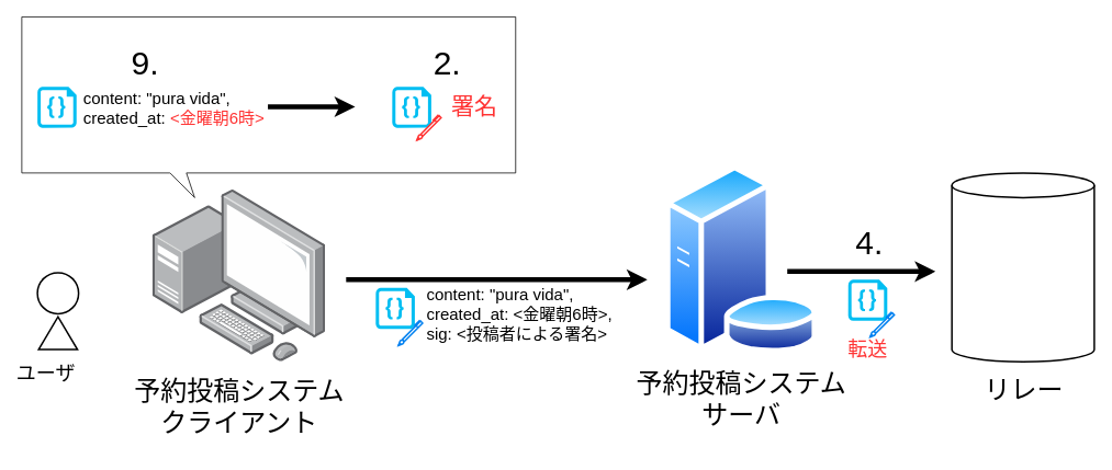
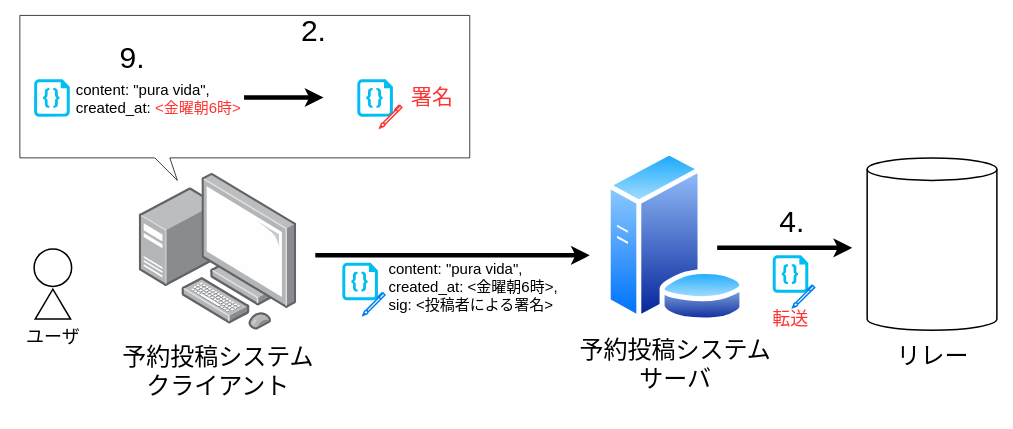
  <mxCell id="0" />
  <mxCell id="1" parent="0" />
  <mxCell id="2" value="" style="group" parent="1" vertex="1" connectable="0"><mxGeometry x="1156" y="210" width="173" height="295" as="geometry" /></mxCell>
  <mxCell id="3" value="リレー" style="text;html=1;align=center;verticalAlign=middle;resizable=0;points=[];autosize=1;strokeColor=none;fillColor=none;fontSize=32;strokeWidth=2;" parent="2" vertex="1"><mxGeometry x="26.5" y="240" width="120" height="50" as="geometry" /></mxCell>
  <mxCell id="4" value="" style="shape=cylinder3;whiteSpace=wrap;html=1;boundedLbl=1;backgroundOutline=1;size=15;strokeWidth=2;fontSize=40;fillColor=none;" parent="2" vertex="1"><mxGeometry width="173" height="230" as="geometry" /></mxCell>
  <mxCell id="5" value="" style="group" parent="1" vertex="1" connectable="0"><mxGeometry x="556" y="200" width="600" height="340" as="geometry" /></mxCell>
  <mxCell id="6" value="" style="aspect=fixed;perimeter=ellipsePerimeter;html=1;align=center;shadow=0;dashed=0;spacingTop=3;image;image=img/lib/active_directory/database_server.svg;" parent="5" vertex="1"><mxGeometry x="250" width="188.6" height="230" as="geometry" /></mxCell>
  <mxCell id="7" value="予約投稿システム&lt;br style=&quot;font-size: 32px;&quot;&gt;サーバ" style="text;html=1;align=center;verticalAlign=middle;resizable=0;points=[];autosize=1;strokeColor=none;fillColor=none;fontSize=32;strokeWidth=2;" parent="5" vertex="1"><mxGeometry x="204.3" y="240" width="280" height="90" as="geometry" /></mxCell>
  <mxCell id="8" value="" style="endArrow=classic;html=1;fontSize=24;strokeWidth=6;" parent="5" edge="1"><mxGeometry width="50" height="50" relative="1" as="geometry"><mxPoint x="400" y="130" as="sourcePoint" /><mxPoint x="580" y="130" as="targetPoint" /></mxGeometry></mxCell>
  <mxCell id="9" value="4." style="text;html=1;strokeColor=none;fillColor=none;align=center;verticalAlign=middle;whiteSpace=wrap;rounded=0;fontSize=40;" parent="5" vertex="1"><mxGeometry x="470" y="80" width="60" height="30" as="geometry" /></mxCell>
  <mxCell id="10" value="content: &quot;pura vida&quot;,&lt;br&gt;created_at: &amp;lt;金曜朝6時&amp;gt;,&lt;br&gt;sig: &amp;lt;投稿者による署名&amp;gt;" style="text;html=1;strokeColor=none;fillColor=none;align=left;verticalAlign=top;whiteSpace=wrap;rounded=0;fontSize=20;" parent="5" vertex="1"><mxGeometry x="-40" y="140" width="274" height="80" as="geometry" /></mxCell>
  <mxCell id="11" value="" style="verticalLabelPosition=bottom;html=1;verticalAlign=top;align=center;strokeColor=none;fillColor=#00BEF2;shape=mxgraph.azure.code_file;pointerEvents=1;fontSize=20;" vertex="1" parent="5"><mxGeometry x="474" y="140" width="47.5" height="50" as="geometry" /></mxCell>
  <mxCell id="12" value="&lt;font color=&quot;#ff3333&quot;&gt;転送&lt;/font&gt;" style="text;html=1;strokeColor=none;fillColor=none;align=center;verticalAlign=middle;whiteSpace=wrap;rounded=0;fontSize=24;" vertex="1" parent="5"><mxGeometry x="467.75" y="210" width="60" height="30" as="geometry" /></mxCell>
  <mxCell id="13" value="" style="html=1;verticalLabelPosition=bottom;align=center;labelBackgroundColor=#ffffff;verticalAlign=top;strokeWidth=2;strokeColor=#0080F0;shadow=0;dashed=0;shape=mxgraph.ios7.icons.pen;fontSize=24;fontColor=#FF3333;" vertex="1" parent="5"><mxGeometry x="500.6" y="180" width="29.4" height="29.7" as="geometry" /></mxCell>
  <mxCell id="14" value="" style="group" parent="1" vertex="1" connectable="0"><mxGeometry x="120" y="230" width="392.9" height="320" as="geometry" /></mxCell>
  <mxCell id="15" value="" style="points=[];aspect=fixed;html=1;align=center;shadow=0;dashed=0;image;image=img/lib/allied_telesis/computer_and_terminals/Personal_Computer_with_Server.svg;" parent="14" vertex="1"><mxGeometry x="65" width="210" height="210" as="geometry" /></mxCell>
  <mxCell id="16" value="予約投稿システム&lt;br style=&quot;font-size: 32px;&quot;&gt;クライアント" style="text;html=1;align=center;verticalAlign=middle;resizable=0;points=[];autosize=1;strokeColor=none;fillColor=none;fontSize=32;strokeWidth=2;" parent="14" vertex="1"><mxGeometry x="30" y="220" width="280" height="90" as="geometry" /></mxCell>
  <mxCell id="17" value="" style="verticalLabelPosition=bottom;html=1;verticalAlign=top;align=center;strokeColor=none;fillColor=#00BEF2;shape=mxgraph.azure.code_file;pointerEvents=1;fontSize=20;" parent="14" vertex="1"><mxGeometry x="336" y="120" width="47.5" height="50" as="geometry" /></mxCell>
  <mxCell id="18" value="&lt;span style=&quot;color: rgba(0, 0, 0, 0); font-family: monospace; font-size: 0px; text-align: start; background-color: rgb(251, 251, 251);&quot;&gt;%3CmxGraphModel%3E%3Croot%3E%3CmxCell%20id%3D%220%22%2F%3E%3CmxCell%20id%3D%221%22%20parent%3D%220%22%2F%3E%3CmxCell%20id%3D%222%22%20value%3D%22%22%20style%3D%22verticalLabelPosition%3Dbottom%3Bhtml%3D1%3BverticalAlign%3Dtop%3Balign%3Dcenter%3BstrokeColor%3Dnone%3BfillColor%3D%2300BEF2%3Bshape%3Dmxgraph.azure.code_file%3BpointerEvents%3D1%3BfontSize%3D20%3B%22%20vertex%3D%221%22%20parent%3D%221%22%3E%3CmxGeometry%20x%3D%22179%22%20y%3D%22375%22%20width%3D%2247.5%22%20height%3D%2250%22%20as%3D%22geometry%22%2F%3E%3C%2FmxCell%3E%3C%2Froot%3E%3C%2FmxGraphModel%3E&lt;/span&gt;&lt;span style=&quot;color: rgba(0, 0, 0, 0); font-family: monospace; font-size: 0px; text-align: start; background-color: rgb(251, 251, 251);&quot;&gt;%3CmxGraphModel%3E%3Croot%3E%3CmxCell%20id%3D%220%22%2F%3E%3CmxCell%20id%3D%221%22%20parent%3D%220%22%2F%3E%3CmxCell%20id%3D%222%22%20value%3D%22%22%20style%3D%22verticalLabelPosition%3Dbottom%3Bhtml%3D1%3BverticalAlign%3Dtop%3Balign%3Dcenter%3BstrokeColor%3Dnone%3BfillColor%3D%2300BEF2%3Bshape%3Dmxgraph.azure.code_file%3BpointerEvents%3D1%3BfontSize%3D20%3B%22%20vertex%3D%221%22%20parent%3D%221%22%3E%3CmxGeometry%20x%3D%22179%22%20y%3D%22375%22%20width%3D%2247.5%22%20height%3D%2250%22%20as%3D%22geometry%22%2F%3E%3C%2FmxCell%3E%3C%2Froot%3E%3C%2FmxGraphModel%3E&lt;/span&gt;" style="html=1;verticalLabelPosition=bottom;align=center;labelBackgroundColor=#ffffff;verticalAlign=top;strokeWidth=2;strokeColor=#0080F0;shadow=0;dashed=0;shape=mxgraph.ios7.icons.pen;fontSize=24;fontColor=#FF3333;" vertex="1" parent="14"><mxGeometry x="363.5" y="160" width="29.4" height="30" as="geometry" /></mxCell>
- <mxCell id="19" value="ユーザ" style="text;html=1;align=center;verticalAlign=middle;resizable=0;points=[];autosize=1;strokeColor=none;fillColor=none;fontSize=24;strokeWidth=2;" parent="1" vertex="1"><mxGeometry x="5" y="435" width="100" height="40" as="geometry" /></mxCell>
+ <mxCell id="19" value="ユーザ" style="text;html=1;align=center;verticalAlign=middle;resizable=0;points=[];autosize=1;strokeColor=none;fillColor=none;fontSize=24;strokeWidth=2;" parent="1" vertex="1"><mxGeometry x="20" y="430" width="100" height="40" as="geometry" /></mxCell>
  <mxCell id="20" value="" style="group" parent="1" vertex="1" connectable="0"><mxGeometry x="45" y="331.37" width="50" height="93.635" as="geometry" /></mxCell>
  <mxCell id="21" value="" style="ellipse;whiteSpace=wrap;html=1;aspect=fixed;fontSize=40;fillColor=none;strokeWidth=2;" parent="20" vertex="1"><mxGeometry width="50" height="50" as="geometry" /></mxCell>
  <mxCell id="22" value="" style="triangle;whiteSpace=wrap;html=1;fontSize=40;rotation=-90;fillColor=none;strokeWidth=2;" parent="20" vertex="1"><mxGeometry x="5" y="50" width="40" height="47.27" as="geometry" /></mxCell>
  <mxCell id="23" value="" style="endArrow=classic;html=1;fontSize=24;strokeWidth=6;" parent="1" edge="1"><mxGeometry width="50" height="50" relative="1" as="geometry"><mxPoint x="420" y="340" as="sourcePoint" /><mxPoint x="786" y="340" as="targetPoint" /></mxGeometry></mxCell>
  <mxCell id="24" value="" style="shape=callout;whiteSpace=wrap;html=1;perimeter=calloutPerimeter;fontSize=24;fontColor=#FF3333;size=30;position=0.3;position2=0.35;" vertex="1" parent="1"><mxGeometry x="26" y="20" width="600" height="220" as="geometry" /></mxCell>
  <mxCell id="25" value="" style="group" vertex="1" connectable="0" parent="1"><mxGeometry x="45" y="100" width="280" height="60" as="geometry" /></mxCell>
  <mxCell id="26" value="" style="verticalLabelPosition=bottom;html=1;verticalAlign=top;align=center;strokeColor=none;fillColor=#00BEF2;shape=mxgraph.azure.code_file;pointerEvents=1;fontSize=20;" vertex="1" parent="25"><mxGeometry y="5" width="47.5" height="50" as="geometry" /></mxCell>
  <mxCell id="27" value="content: &quot;pura vida&quot;,&lt;br&gt;created_at: &lt;font color=&quot;#ff3333&quot;&gt;&amp;lt;金曜朝6時&amp;gt;&lt;/font&gt;" style="text;html=1;strokeColor=none;fillColor=none;align=left;verticalAlign=top;whiteSpace=wrap;rounded=0;fontSize=20;" vertex="1" parent="25"><mxGeometry x="54" width="226" height="60" as="geometry" /></mxCell>
  <mxCell id="28" value="9." style="text;html=1;strokeColor=none;fillColor=none;align=center;verticalAlign=middle;whiteSpace=wrap;rounded=0;fontSize=40;" vertex="1" parent="1"><mxGeometry x="146" y="60" width="60" height="30" as="geometry" /></mxCell>
  <mxCell id="29" value="" style="endArrow=classic;html=1;fontSize=24;strokeWidth=6;" edge="1" parent="1"><mxGeometry width="50" height="50" relative="1" as="geometry"><mxPoint x="325" y="129.41" as="sourcePoint" /><mxPoint x="431" y="129.41" as="targetPoint" /></mxGeometry></mxCell>
  <mxCell id="30" value="" style="verticalLabelPosition=bottom;html=1;verticalAlign=top;align=center;strokeColor=none;fillColor=#00BEF2;shape=mxgraph.azure.code_file;pointerEvents=1;fontSize=20;" vertex="1" parent="1"><mxGeometry x="476" y="105" width="47.5" height="50" as="geometry" /></mxCell>
  <mxCell id="31" value="&lt;span style=&quot;color: rgba(0, 0, 0, 0); font-family: monospace; font-size: 0px; text-align: start; background-color: rgb(251, 251, 251);&quot;&gt;%3CmxGraphModel%3E%3Croot%3E%3CmxCell%20id%3D%220%22%2F%3E%3CmxCell%20id%3D%221%22%20parent%3D%220%22%2F%3E%3CmxCell%20id%3D%222%22%20value%3D%22%22%20style%3D%22verticalLabelPosition%3Dbottom%3Bhtml%3D1%3BverticalAlign%3Dtop%3Balign%3Dcenter%3BstrokeColor%3Dnone%3BfillColor%3D%2300BEF2%3Bshape%3Dmxgraph.azure.code_file%3BpointerEvents%3D1%3BfontSize%3D20%3B%22%20vertex%3D%221%22%20parent%3D%221%22%3E%3CmxGeometry%20x%3D%22179%22%20y%3D%22375%22%20width%3D%2247.5%22%20height%3D%2250%22%20as%3D%22geometry%22%2F%3E%3C%2FmxCell%3E%3C%2Froot%3E%3C%2FmxGraphModel%3E&lt;/span&gt;&lt;span style=&quot;color: rgba(0, 0, 0, 0); font-family: monospace; font-size: 0px; text-align: start; background-color: rgb(251, 251, 251);&quot;&gt;%3CmxGraphModel%3E%3Croot%3E%3CmxCell%20id%3D%220%22%2F%3E%3CmxCell%20id%3D%221%22%20parent%3D%220%22%2F%3E%3CmxCell%20id%3D%222%22%20value%3D%22%22%20style%3D%22verticalLabelPosition%3Dbottom%3Bhtml%3D1%3BverticalAlign%3Dtop%3Balign%3Dcenter%3BstrokeColor%3Dnone%3BfillColor%3D%2300BEF2%3Bshape%3Dmxgraph.azure.code_file%3BpointerEvents%3D1%3BfontSize%3D20%3B%22%20vertex%3D%221%22%20parent%3D%221%22%3E%3CmxGeometry%20x%3D%22179%22%20y%3D%22375%22%20width%3D%2247.5%22%20height%3D%2250%22%20as%3D%22geometry%22%2F%3E%3C%2FmxCell%3E%3C%2Froot%3E%3C%2FmxGraphModel%3E&lt;/span&gt;" style="html=1;verticalLabelPosition=bottom;align=center;labelBackgroundColor=#ffffff;verticalAlign=top;strokeWidth=2;strokeColor=#FF3333;shadow=0;dashed=0;shape=mxgraph.ios7.icons.pen;fontSize=24;fontColor=#FF3333;" vertex="1" parent="1"><mxGeometry x="506" y="140" width="29.4" height="30" as="geometry" /></mxCell>
- <mxCell id="32" value="2." style="text;html=1;strokeColor=none;fillColor=none;align=center;verticalAlign=middle;whiteSpace=wrap;rounded=0;fontSize=40;" vertex="1" parent="1"><mxGeometry x="512.9" y="60" width="60" height="30" as="geometry" /></mxCell>
+ <mxCell id="32" value="2." style="text;html=1;strokeColor=none;fillColor=none;align=center;verticalAlign=middle;whiteSpace=wrap;rounded=0;fontSize=40;" vertex="1" parent="1"><mxGeometry x="387.9" y="25" width="60" height="30" as="geometry" /></mxCell>
  <mxCell id="33" value="&lt;font color=&quot;#ff3333&quot;&gt;署名&lt;/font&gt;" style="text;html=1;strokeColor=none;fillColor=none;align=left;verticalAlign=top;whiteSpace=wrap;rounded=0;fontSize=28;" vertex="1" parent="1"><mxGeometry x="546" y="105" width="68.7" height="50" as="geometry" /></mxCell>
